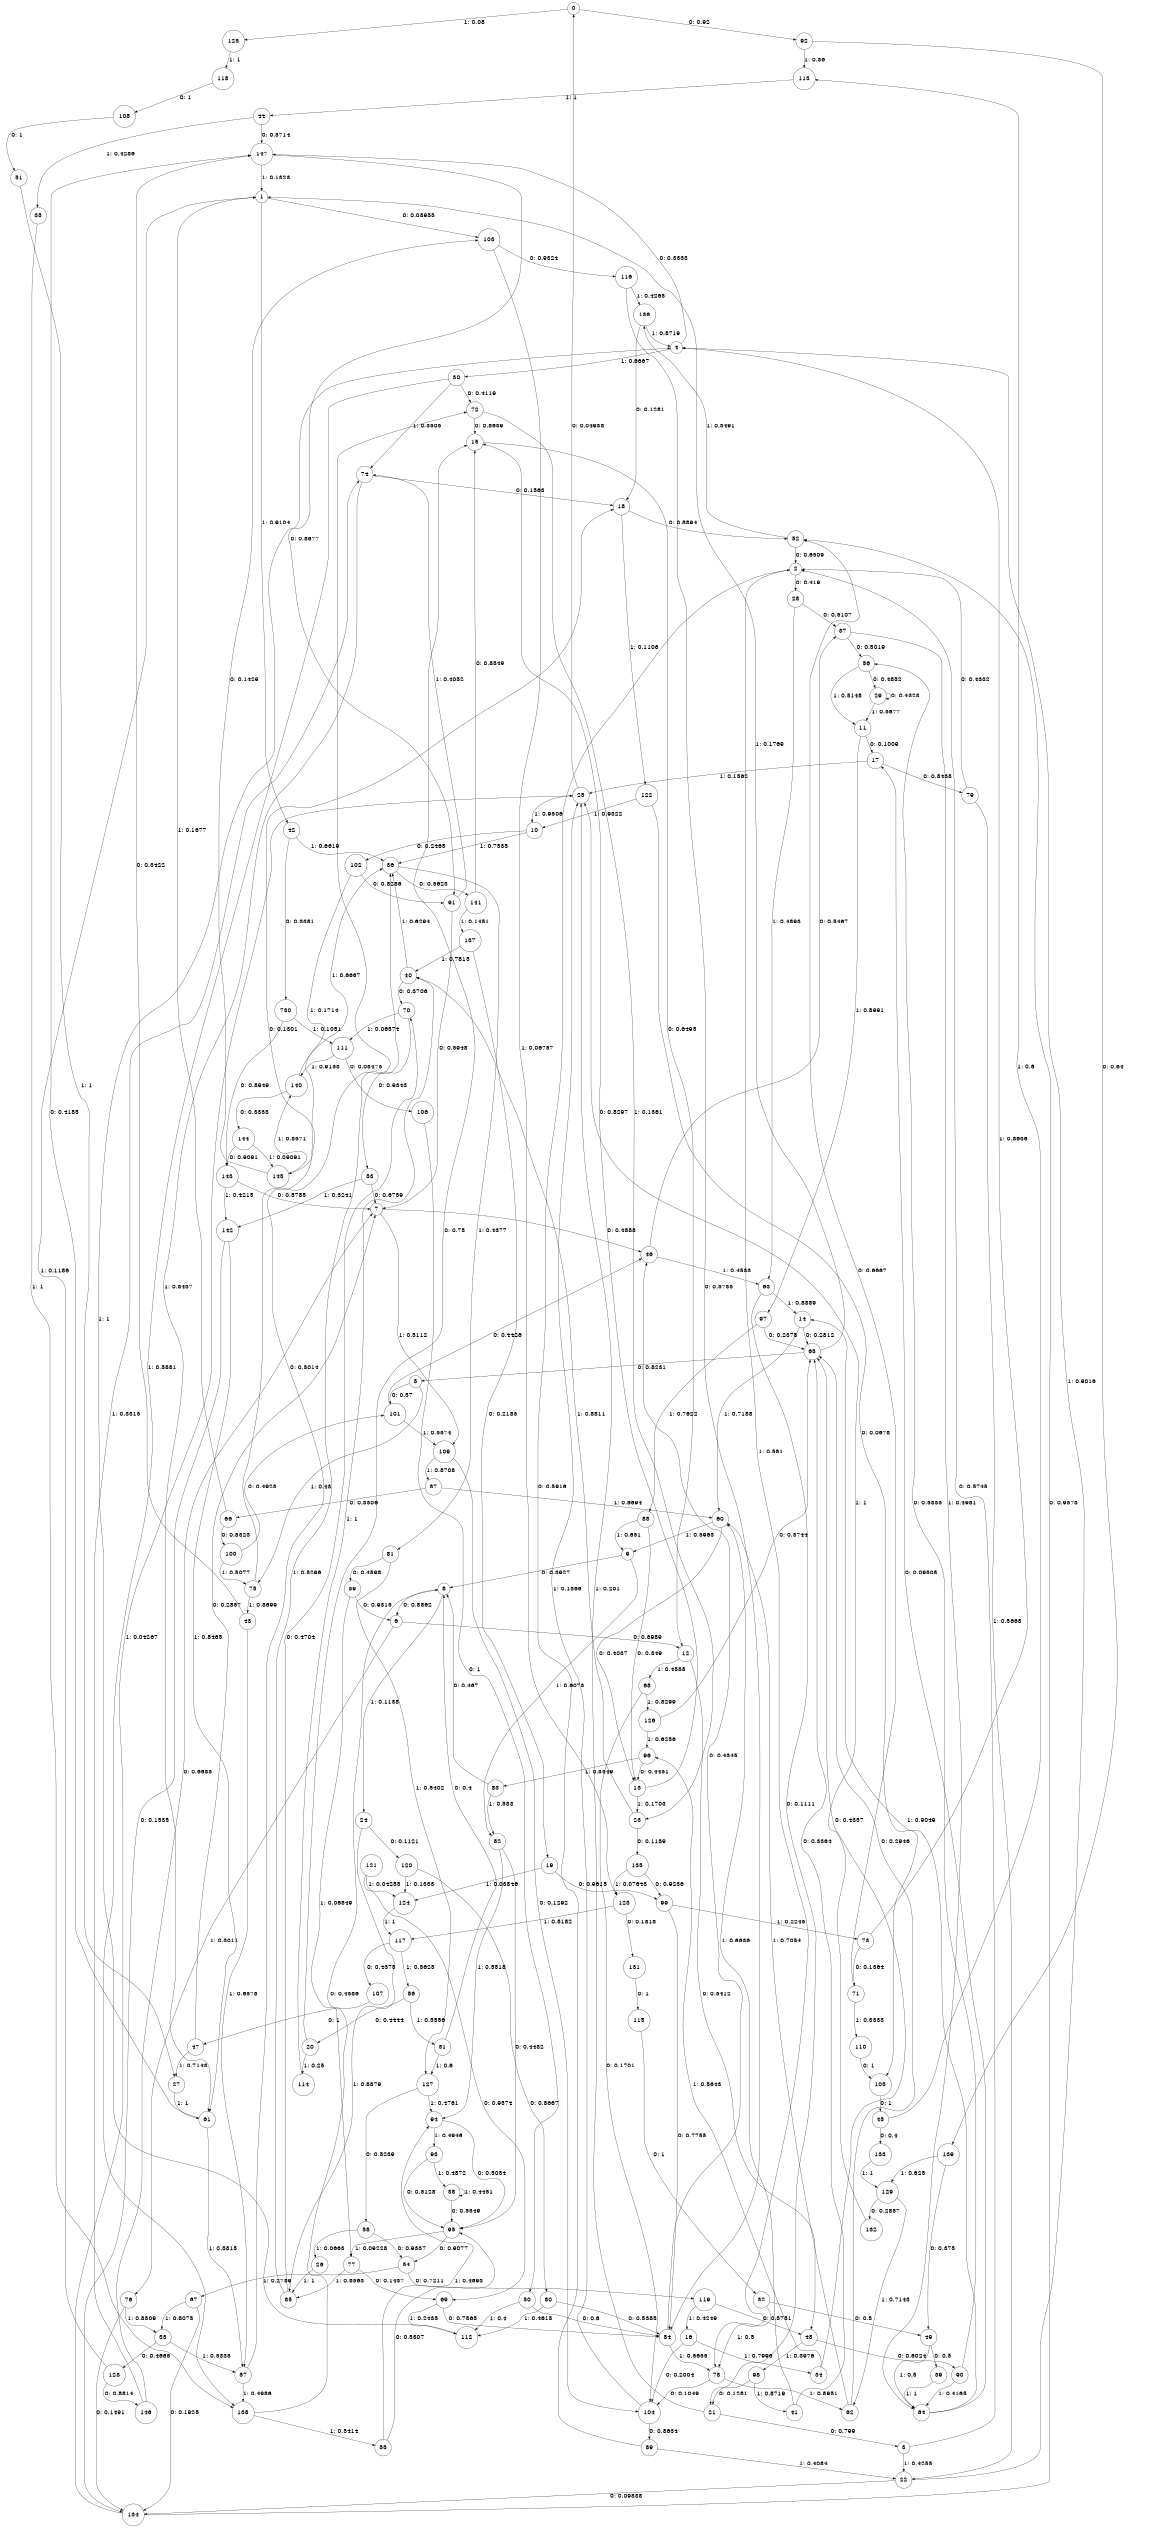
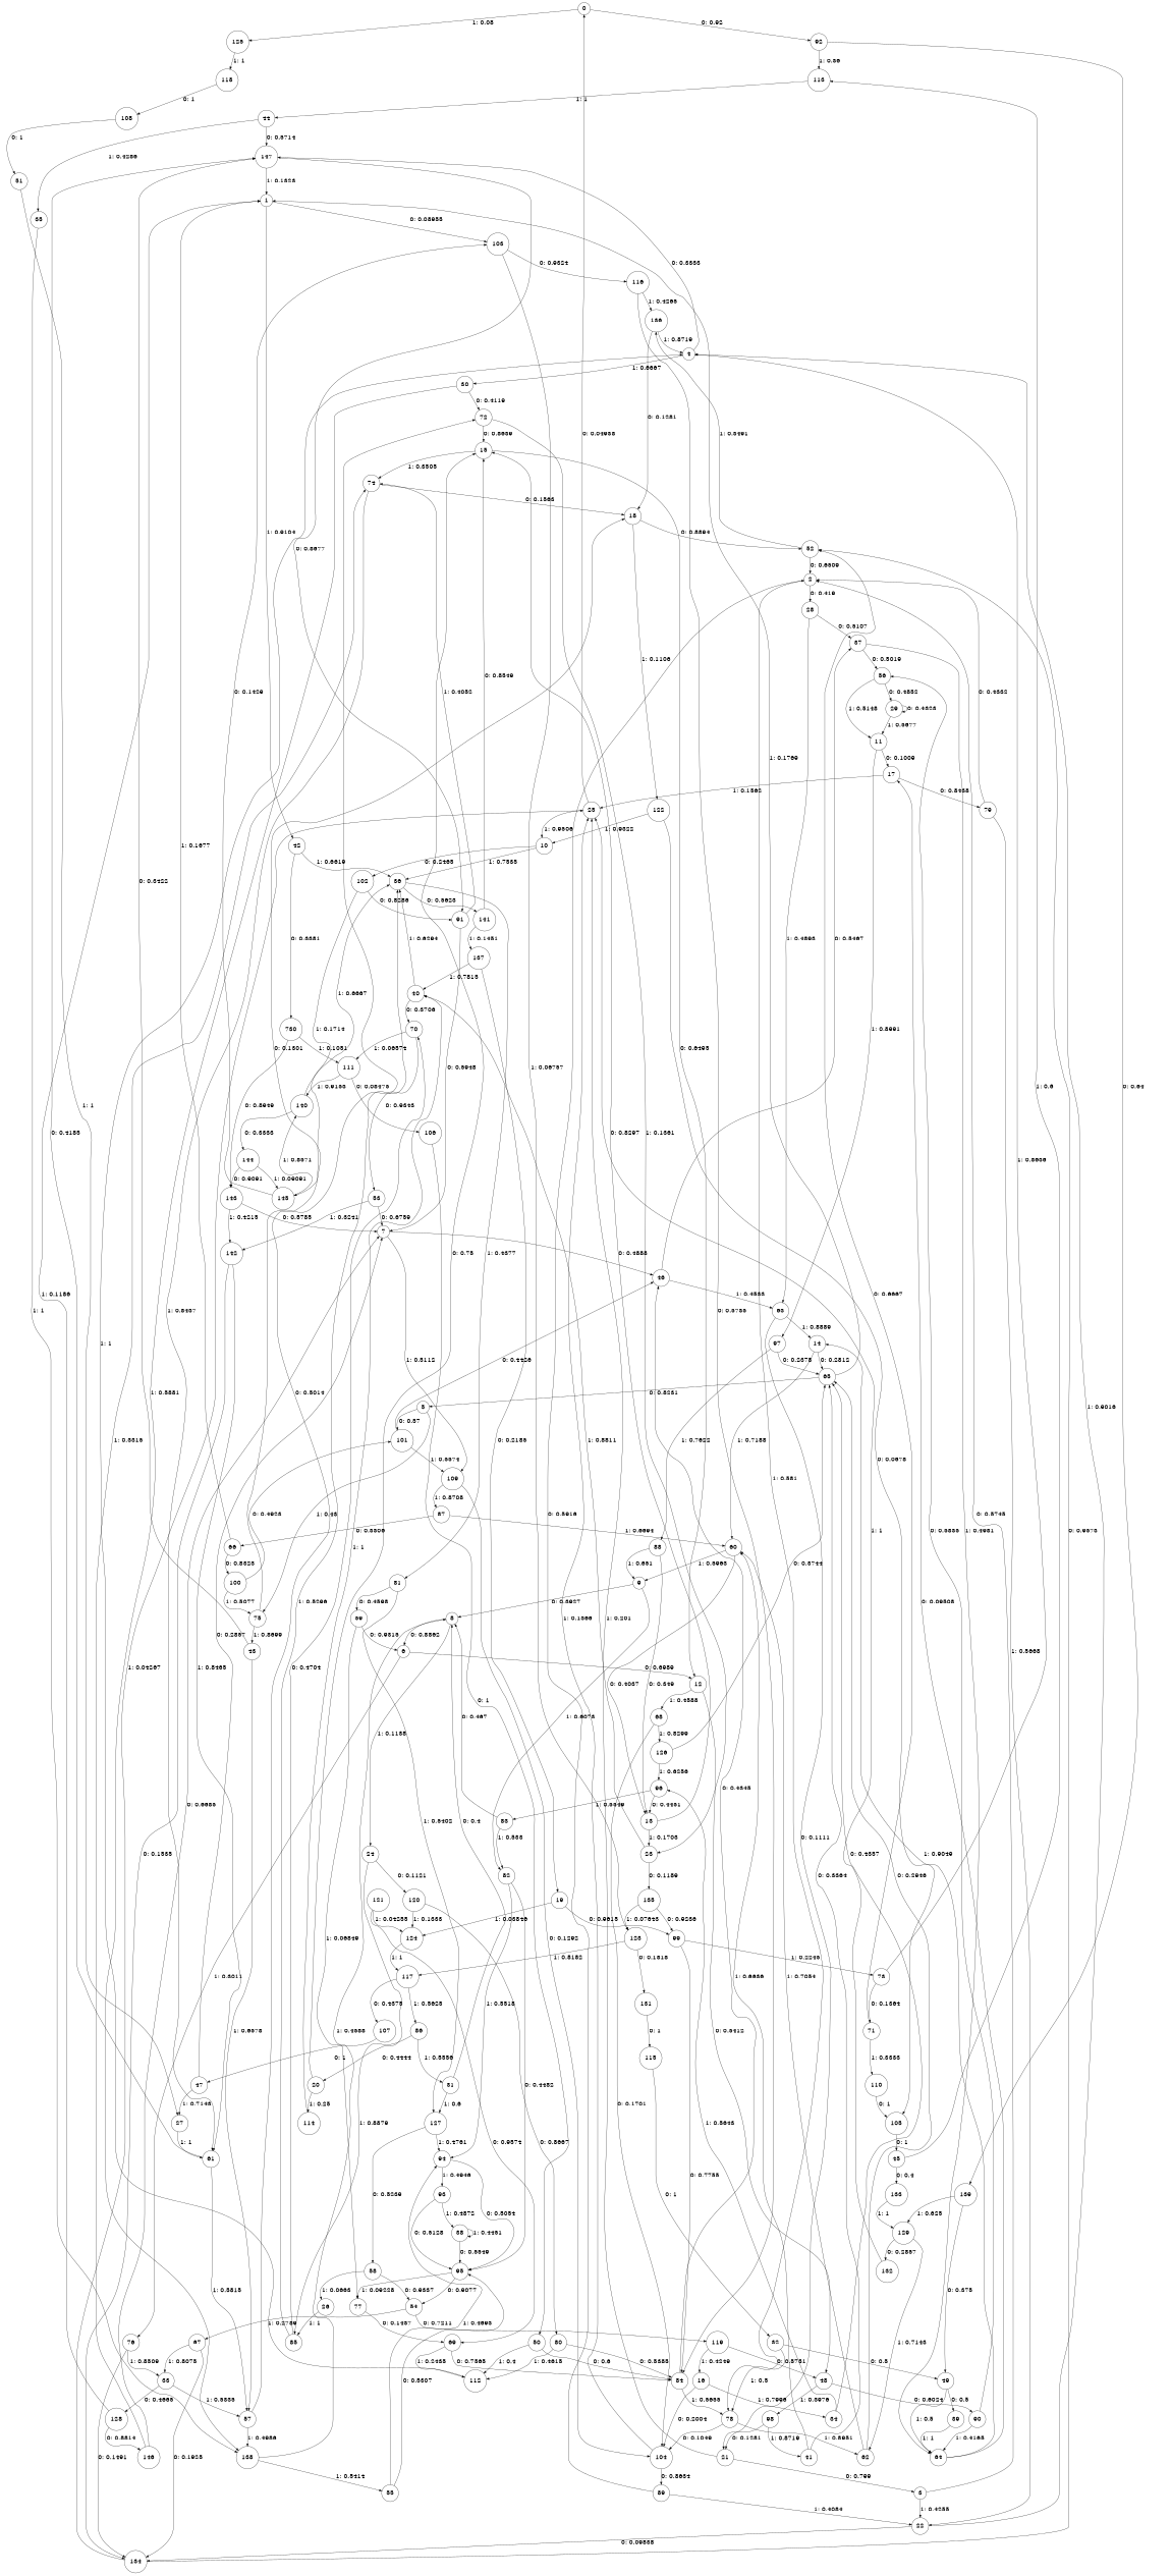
  digraph {
    node [fontsize=24 shape=circle]
    edge [fontsize=24]
    0
    92
    125
    113
    139
    118
    44
    49
    129
    108
    1
    103
    42
    116
    123
    36
    n17 [label=730]
    136
    84
    117
    131
    141
    81
    111
    143
    2
    28
    78
    37
    63
    104
    62
    56
    64
    14
    21
    25
    89
    65
    60
    3
    22
    4
    134
    147
    30
    52
    91
    72
    138
    7
    74
    15
    23
    8
    55
    5
    101
    75
    46
    109
    18
    43
    87
    122
    57
    6
    12
    76
    48
    68
    33
    90
    98
    126
    128
    66
    24
    120
    85
    124
    80
    70
    9
    82
    95
    94
    54
    77
    93
    10
    102
    145
    140
    137
    127
    59
    11
    17
    97
    79
    88
    13
    41
    96
    135
    40
    61
    99
    16
    34
    83
    105
    45
    19
    73
    71
    86
    107
    20
    114
    53
    112
    26
    27
    29
    31
    58
    32
    39
    146
    35
    38
    119
    67
    69
    142
    106
    133
    132
    47
    50
    51
    121
    100
    144
    110
    115
    0 -> 92 [label="0: 0.92     "]
    0 -> 125 [label="1: 0.08     "]
    92 -> 113 [label="1: 0.36     "]
    92 -> 139 [label="0: 0.64     "]
    125 -> 118 [label="1: 1        "]
    113 -> 44 [label="1: 1        "]
    139 -> 49 [label="0: 0.375    "]
    139 -> 129 [label="1: 0.625    "]
    118 -> 108 [label="0: 1        "]
    44 -> 147 [label="0: 0.5714   "]
    44 -> 35 [label="1: 0.4286   "]
    49 -> 64 [label="1: 0.5      "]
    49 -> 39 [label="0: 0.5      "]
    129 -> 62 [label="1: 0.7143   "]
    129 -> 132 [label="0: 0.2857   "]
    108 -> 51 [label="0: 1        "]
    1 -> 103 [label="0: 0.08955  "]
    1 -> 42 [label="1: 0.9104   "]
    103 -> 116 [label="0: 0.9324   "]
    103 -> 123 [label="1: 0.06757  "]
    42 -> 36 [label="1: 0.6619   "]
    42 -> n17 [label="0: 0.3381   "]
    116 -> 136 [label="1: 0.4265   "]
    116 -> 84 [label="0: 0.5735   "]
    123 -> 117 [label="1: 0.8182   "]
    123 -> 131 [label="0: 0.1818   "]
    36 -> 141 [label="0: 0.5623   "]
    36 -> 81 [label="1: 0.4377   "]
    n17 -> 111 [label="1: 0.1051   "]
    n17 -> 143 [label="0: 0.8949   "]
    136 -> 4 [label="1: 0.8719   "]
    136 -> 18 [label="0: 0.1281   "]
    84 -> 78 [label="1: 0.5655   "]
    84 -> 46 [label="0: 0.4345   "]
    117 -> 86 [label="1: 0.5625   "]
    117 -> 107 [label="0: 0.4375   "]
    131 -> 115 [label="0: 1        "]
    141 -> 15 [label="0: 0.8549   "]
    141 -> 137 [label="1: 0.1451   "]
    81 -> 127 [label="1: 0.5402   "]
    81 -> 59 [label="0: 0.4598   "]
    111 -> 140 [label="1: 0.9153   "]
    111 -> 106 [label="0: 0.08475  "]
    143 -> 7 [label="0: 0.5785   "]
    143 -> 142 [label="1: 0.4215   "]
    2 -> 28 [label="0: 0.419    "]
    2 -> 78 [label="1: 0.581    "]
    28 -> 37 [label="0: 0.5107   "]
    28 -> 63 [label="1: 0.4893   "]
    78 -> 104 [label="0: 0.1049   "]
    78 -> 62 [label="1: 0.8951   "]
    37 -> 56 [label="0: 0.5019   "]
    37 -> 64 [label="1: 0.4981   "]
    63 -> 14 [label="1: 0.8889   "]
    63 -> 21 [label="0: 0.1111   "]
    104 -> 25 [label="1: 0.1366   "]
    104 -> 89 [label="0: 0.8634   "]
    62 -> 65 [label="0: 0.2946   "]
    62 -> 60 [label="1: 0.7054   "]
    56 -> 11 [label="1: 0.5148   "]
    56 -> 29 [label="0: 0.4852   "]
    64 -> 14 [label="1: 0.9049   "]
    64 -> 17 [label="0: 0.09508  "]
    14 -> 65 [label="0: 0.2812   "]
    14 -> 60 [label="1: 0.7188   "]
    21 -> 25 [label="1: 0.201    "]
    21 -> 3 [label="0: 0.799    "]
    25 -> 0 [label="0: 0.04938  "]
    25 -> 10 [label="1: 0.9506   "]
    89 -> 2 [label="0: 0.5916   "]
    89 -> 22 [label="1: 0.4084   "]
    65 -> 1 [label="1: 0.1769   "]
    65 -> 5 [label="0: 0.8231   "]
    60 -> 9 [label="1: 0.5963   "]
    60 -> 13 [label="0: 0.4037   "]
    3 -> 2 [label="0: 0.5745   "]
    3 -> 22 [label="1: 0.4255   "]
    22 -> 4 [label="1: 0.9016   "]
    22 -> 134 [label="0: 0.09838  "]
    4 -> 147 [label="0: 0.3333   "]
    4 -> 30 [label="1: 0.6667   "]
    134 -> 25 [label="1: 0.04267  "]
    134 -> 52 [label="0: 0.9573   "]
    147 -> 1 [label="1: 0.1323   "]
    147 -> 91 [label="0: 0.8677   "]
    30 -> 72 [label="0: 0.4119   "]
    30 -> 138 [label="1: 0.5881   "]
    52 -> 136 [label="1: 0.3491   "]
    52 -> 2 [label="0: 0.6509   "]
    91 -> 7 [label="0: 0.5948   "]
    91 -> 74 [label="1: 0.4052   "]
    72 -> 15 [label="0: 0.8639   "]
    72 -> 23 [label="1: 0.1361   "]
-   138 -> 8 [label="0: 0.4586   "]
+   138 -> 8 [label="1: 0.4588   "]
    138 -> 55 [label="1: 0.5414   "]
    7 -> 46 [label="0: 0.4888   "]
    7 -> 109 [label="1: 0.5112   "]
    74 -> 18 [label="0: 0.1563   "]
    74 -> 61 [label="1: 0.8437   "]
-   30 -> 74 [label="1: 0.3505   "]
+   15 -> 74 [label="1: 0.3505   "]
    15 -> 12 [label="0: 0.6495   "]
    23 -> 135 [label="0: 0.1189   "]
    23 -> 40 [label="1: 0.8811   "]
    8 -> 6 [label="0: 0.8862   "]
    8 -> 24 [label="1: 0.1138   "]
    55 -> 95 [label="0: 0.5307   "]
    55 -> 94 [label="1: 0.4693   "]
    5 -> 101 [label="0: 0.57     "]
    5 -> 75 [label="1: 0.43     "]
    101 -> 46 [label="0: 0.4426   "]
    101 -> 109 [label="1: 0.5574   "]
    75 -> 18 [label="0: 0.1301   "]
    75 -> 43 [label="1: 0.8699   "]
    46 -> 37 [label="0: 0.5467   "]
    46 -> 63 [label="1: 0.4533   "]
    109 -> 104 [label="0: 0.1292   "]
    109 -> 87 [label="1: 0.8708   "]
    18 -> 52 [label="0: 0.8894   "]
    18 -> 122 [label="1: 0.1106   "]
    43 -> 147 [label="0: 0.3422   "]
    43 -> 57 [label="1: 0.6578   "]
    87 -> 60 [label="1: 0.6694   "]
    87 -> 66 [label="0: 0.3306   "]
    122 -> 10 [label="1: 0.9322   "]
    122 -> 105 [label="0: 0.0678   "]
    57 -> 72 [label="0: 0.5014   "]
    57 -> 138 [label="1: 0.4986   "]
    6 -> 12 [label="0: 0.6989   "]
    6 -> 76 [label="1: 0.3011   "]
    12 -> 48 [label="0: 0.5412   "]
    12 -> 68 [label="1: 0.4588   "]
    76 -> 134 [label="0: 0.1491   "]
    76 -> 33 [label="1: 0.8509   "]
    48 -> 90 [label="0: 0.6024   "]
    48 -> 98 [label="1: 0.3976   "]
    68 -> 104 [label="0: 0.1701   "]
    68 -> 126 [label="1: 0.8299   "]
    33 -> 57 [label="1: 0.5335   "]
    33 -> 128 [label="0: 0.4665   "]
    90 -> 56 [label="0: 0.5835   "]
    90 -> 64 [label="1: 0.4165   "]
    98 -> 21 [label="0: 0.1281   "]
    98 -> 41 [label="1: 0.8719   "]
    126 -> 65 [label="0: 0.3744   "]
    126 -> 96 [label="1: 0.6256   "]
    128 -> 1 [label="1: 0.1186   "]
    128 -> 146 [label="0: 0.8814   "]
    66 -> 1 [label="1: 0.1677   "]
    66 -> 100 [label="0: 0.8323   "]
    24 -> 120 [label="0: 0.1121   "]
    24 -> 85 [label="1: 0.8879   "]
    120 -> 124 [label="1: 0.1333   "]
    120 -> 80 [label="0: 0.8667   "]
    85 -> 36 [label="1: 0.5296   "]
    85 -> 70 [label="0: 0.4704   "]
    124 -> 117 [label="1: 1        "]
    80 -> 84 [label="0: 0.5385   "]
    80 -> 112 [label="1: 0.4615   "]
    70 -> 111 [label="1: 0.06574  "]
    70 -> 53 [label="0: 0.9343   "]
    9 -> 8 [label="0: 0.3927   "]
    9 -> 82 [label="1: 0.6073   "]
    82 -> 95 [label="0: 0.4482   "]
    82 -> 94 [label="1: 0.5518   "]
    95 -> 54 [label="0: 0.9077   "]
    95 -> 77 [label="1: 0.09228  "]
    94 -> 95 [label="0: 0.5054   "]
    94 -> 93 [label="1: 0.4946   "]
    54 -> 119 [label="0: 0.7211   "]
    54 -> 67 [label="1: 0.2789   "]
-   77 -> 85 [label="1: 0.8563   "]
    77 -> 69 [label="0: 0.1437   "]
    93 -> 95 [label="0: 0.5128   "]
    93 -> 38 [label="1: 0.4872   "]
    10 -> 36 [label="1: 0.7535   "]
    10 -> 102 [label="0: 0.2465   "]
    102 -> 91 [label="0: 0.8286   "]
    102 -> 145 [label="1: 0.1714   "]
    145 -> 103 [label="0: 0.1429   "]
    145 -> 140 [label="1: 0.8571   "]
    140 -> 36 [label="1: 0.6667   "]
    140 -> 144 [label="0: 0.3333   "]
    137 -> 40 [label="1: 0.7815   "]
    137 -> 19 [label="0: 0.2185   "]
    127 -> 94 [label="1: 0.4761   "]
    127 -> 58 [label="0: 0.5239   "]
    59 -> 6 [label="0: 0.9315   "]
    59 -> 77 [label="1: 0.06849  "]
    11 -> 17 [label="0: 0.1009   "]
    11 -> 97 [label="1: 0.8991   "]
    17 -> 25 [label="1: 0.1562   "]
    17 -> 79 [label="0: 0.8438   "]
    97 -> 65 [label="0: 0.2378   "]
    97 -> 88 [label="1: 0.7622   "]
    79 -> 2 [label="0: 0.4332   "]
    79 -> 22 [label="1: 0.5668   "]
    88 -> 9 [label="1: 0.651    "]
    88 -> 13 [label="0: 0.349    "]
    13 -> 15 [label="0: 0.8297   "]
    13 -> 23 [label="1: 0.1703   "]
    41 -> 65 [label="0: 0.3364   "]
    41 -> 60 [label="1: 0.6636   "]
    96 -> 13 [label="0: 0.4451   "]
    96 -> 83 [label="1: 0.5549   "]
    135 -> 123 [label="1: 0.07643  "]
    135 -> 99 [label="0: 0.9236   "]
    40 -> 36 [label="1: 0.6294   "]
    40 -> 70 [label="0: 0.3706   "]
    61 -> 147 [label="0: 0.4185   "]
    61 -> 57 [label="1: 0.5815   "]
    99 -> 84 [label="0: 0.7755   "]
    99 -> 73 [label="1: 0.2245   "]
    16 -> 104 [label="0: 0.2004   "]
    16 -> 34 [label="1: 0.7996   "]
    34 -> 65 [label="0: 0.4357   "]
    34 -> 96 [label="1: 0.5643   "]
    83 -> 8 [label="0: 0.467    "]
    83 -> 82 [label="1: 0.533    "]
    105 -> 45 [label="0: 1        "]
    45 -> 113 [label="1: 0.6      "]
    45 -> 133 [label="0: 0.4      "]
    19 -> 124 [label="1: 0.03846  "]
    19 -> 99 [label="0: 0.9615   "]
    73 -> 4 [label="1: 0.8636   "]
    73 -> 71 [label="0: 0.1364   "]
    71 -> 52 [label="0: 0.6667   "]
    71 -> 110 [label="1: 0.3333   "]
    86 -> 20 [label="0: 0.4444   "]
    86 -> 31 [label="1: 0.5556   "]
    107 -> 47 [label="0: 1        "]
    20 -> 15 [label="0: 0.75     "]
    20 -> 114 [label="1: 0.25     "]
    114 -> 40 [label="1: 1        "]
    53 -> 7 [label="0: 0.6759   "]
    53 -> 142 [label="1: 0.3241   "]
    112 -> 4 [label="1: 1        "]
    26 -> 85 [label="1: 1        "]
    27 -> 61 [label="1: 1        "]
    29 -> 11 [label="1: 0.5677   "]
    29 -> 29 [label="0: 0.4323   "]
    31 -> 8 [label="0: 0.4      "]
    31 -> 127 [label="1: 0.6      "]
    58 -> 54 [label="0: 0.9337   "]
    58 -> 26 [label="1: 0.0663   "]
    32 -> 49 [label="0: 0.5      "]
    32 -> 78 [label="1: 0.5      "]
    39 -> 64 [label="1: 1        "]
    146 -> 7 [label="0: 0.6685   "]
    146 -> 74 [label="1: 0.3315   "]
    35 -> 138 [label="1: 1        "]
    38 -> 95 [label="0: 0.5549   "]
    38 -> 38 [label="1: 0.4451   "]
    119 -> 48 [label="0: 0.5751   "]
    119 -> 16 [label="1: 0.4249   "]
    67 -> 134 [label="0: 0.1925   "]
    67 -> 33 [label="1: 0.8075   "]
    69 -> 84 [label="0: 0.7565   "]
    69 -> 112 [label="1: 0.2435   "]
    142 -> 134 [label="0: 0.1535   "]
    142 -> 61 [label="1: 0.8465   "]
    106 -> 50 [label="0: 1        "]
    133 -> 129 [label="1: 1        "]
    132 -> 25 [label="1: 1        "]
    47 -> 7 [label="0: 0.2857   "]
    47 -> 27 [label="1: 0.7143   "]
    50 -> 84 [label="0: 0.6      "]
    50 -> 112 [label="1: 0.4      "]
    51 -> 27 [label="1: 1        "]
    121 -> 124 [label="1: 0.04255  "]
    121 -> 69 [label="0: 0.9574   "]
    100 -> 101 [label="0: 0.4923   "]
    100 -> 75 [label="1: 0.5077   "]
    144 -> 143 [label="0: 0.9091   "]
    144 -> 145 [label="1: 0.09091  "]
    110 -> 105 [label="0: 1        "]
    115 -> 32 [label="0: 1        "]
  }
